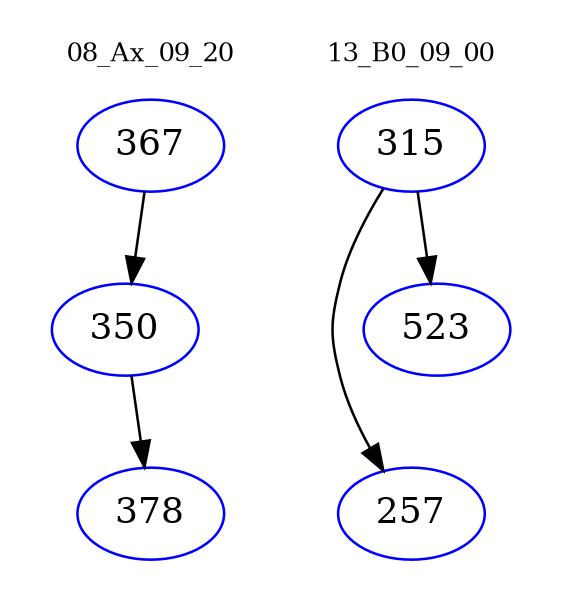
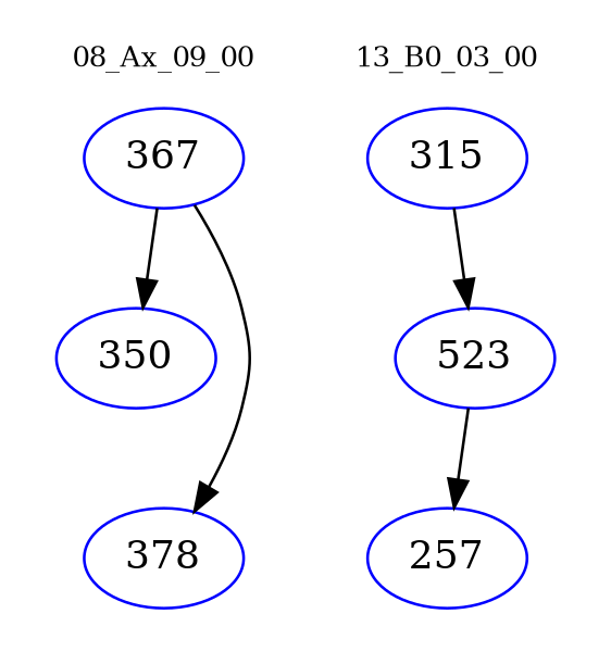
  digraph {
    node [color=blue]
    edge [color=black]
    n1 [label=367]
    n2 [label=350]
    n3 [label=378]
    n4 [label=315]
    n5 [label=257]
    n6 [label=523]
    subgraph cluster_1 {
      color=white
      fontsize=10
-     label="08_Ax_09_20"
+     label="08_Ax_09_00"
      n1
      n2
      n3
    }
    subgraph cluster_2 {
      color=white
      fontsize=10
-     label="13_B0_09_00"
+     label="13_B0_03_00"
      n4
      n5
      n6
    }
    n1 -> n2
-   n2 -> n3
-   n4 -> n5
+   n1 -> n3
+   n6 -> n5
    n4 -> n6
  }
